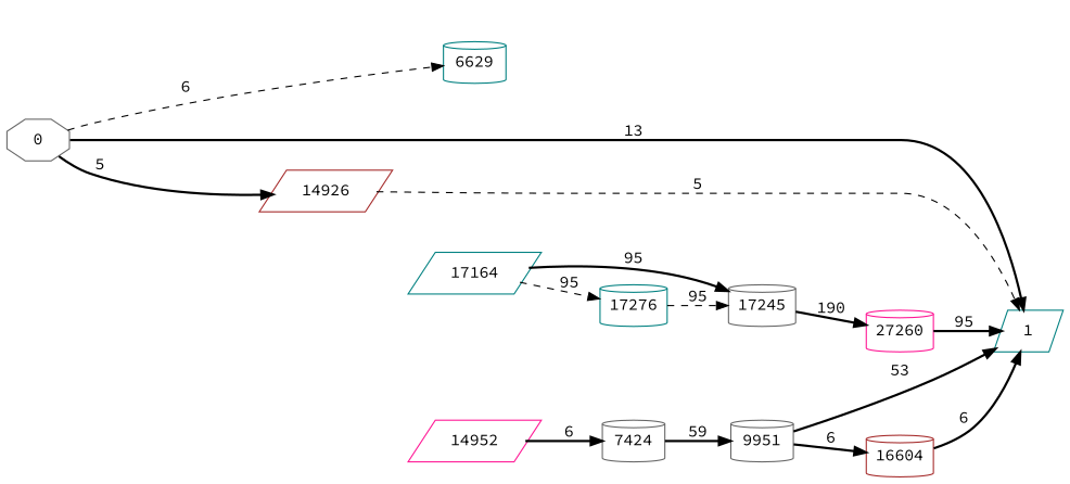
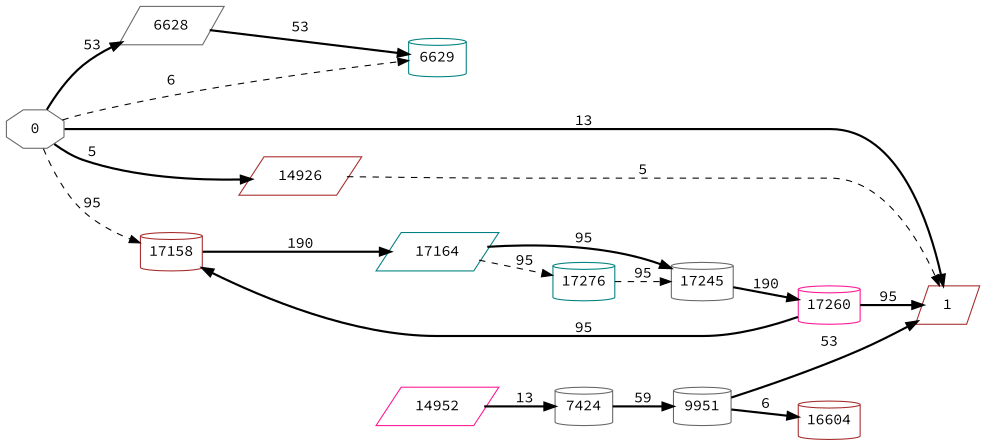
  digraph {
    fontname="Source Code Pro"
    rankdir=LR
    node [color=gray40 fontname="Source Code Pro" shape=cylinder]
    edge [fontname="Source Code Pro" style=bold]
+   6628 [shape=parallelogram]
    6629 [color=teal]
    7424
    9951
    14952 [color=deeppink shape=parallelogram]
-   1 [color=teal shape=parallelogram]
+   1 [color=brown shape=parallelogram]
    16604 [color=brown]
    14926 [color=brown shape=parallelogram]
+   17158 [color=brown]
    17164 [color=teal shape=parallelogram]
    17245
    17276 [color=teal]
-   17260 [color=deeppink label=27260]
+   17260 [color=deeppink]
    0 [shape=octagon]
+   6628 -> 6629 [label=53]
    7424 -> 9951 [label=59]
    9951 -> 1 [label=53]
    9951 -> 16604 [label=6]
-   14952 -> 7424 [label=6]
-   16604 -> 1 [label=6]
+   14952 -> 7424 [label=13]
    14926 -> 1 [label=5 style=dashed]
+   17158 -> 17164 [label=190]
    17164 -> 17245 [label=95]
    17164 -> 17276 [label=95 style=dashed]
    17245 -> 17260 [label=190]
    17276 -> 17245 [label=95 style=dashed]
    17260 -> 1 [label=95]
+   17260 -> 17158 [label=95]
+   0 -> 6628 [label=53]
    0 -> 6629 [label=6 style=dashed]
    0 -> 1 [label=13]
    0 -> 14926 [label=5]
+   0 -> 17158 [label=95 style=dashed]
  }
